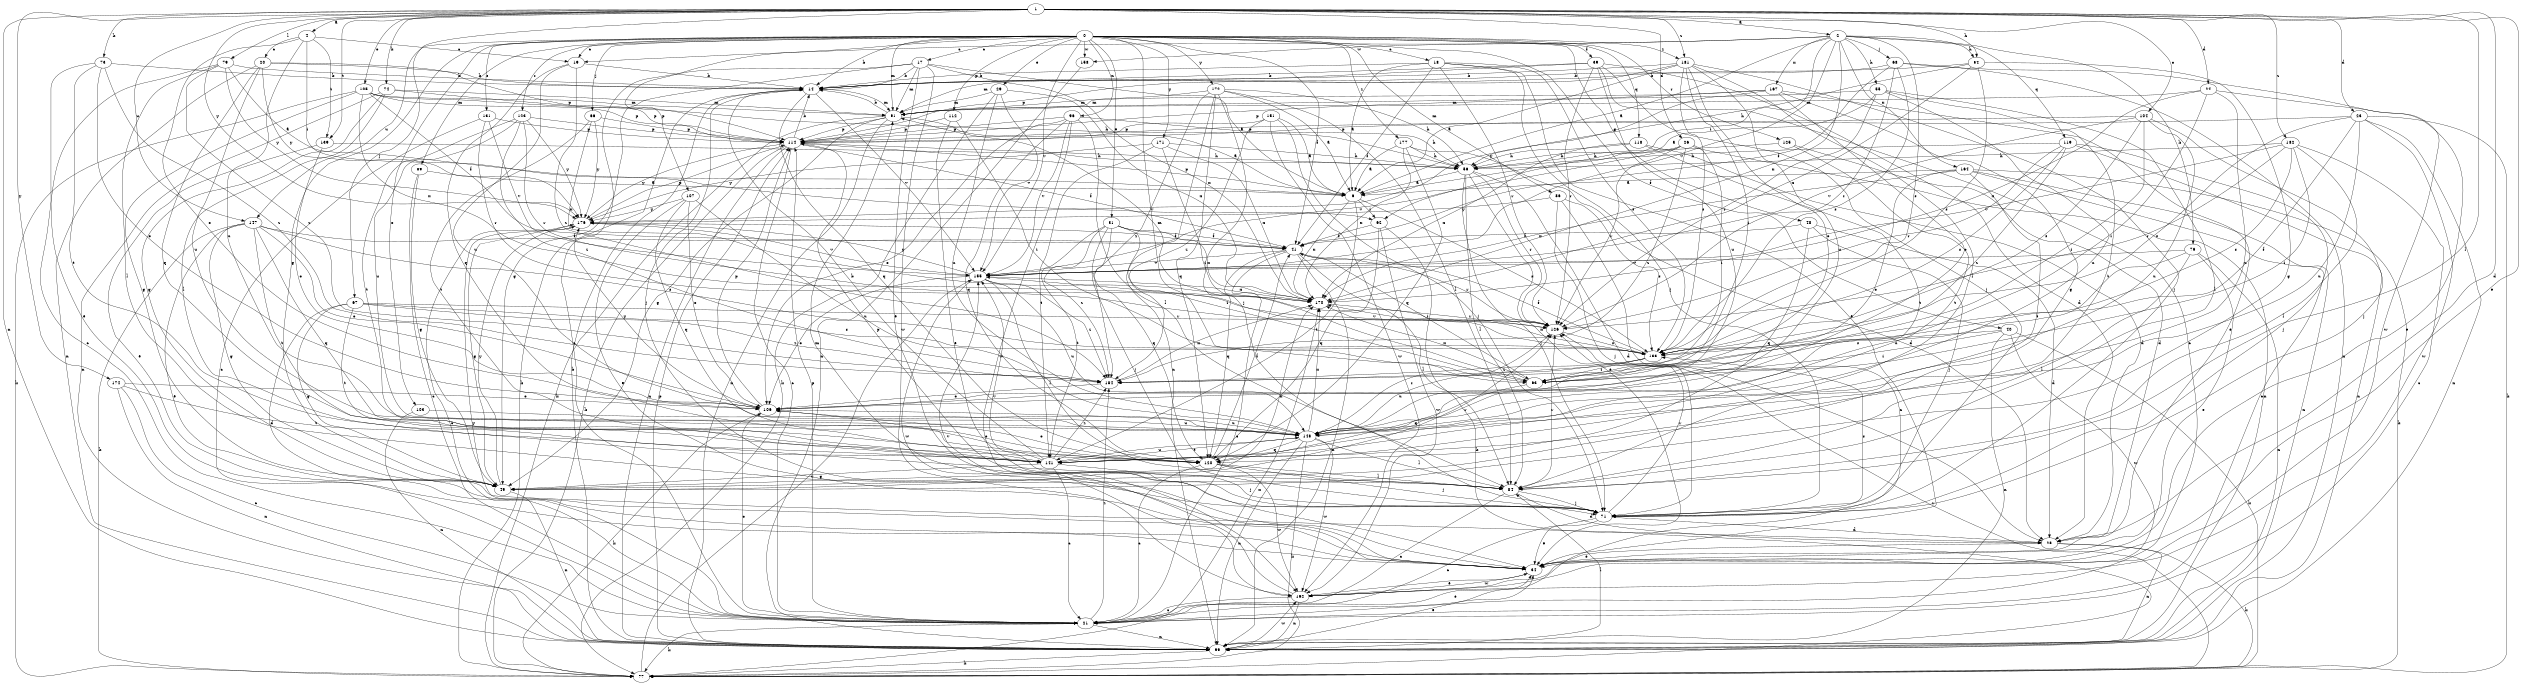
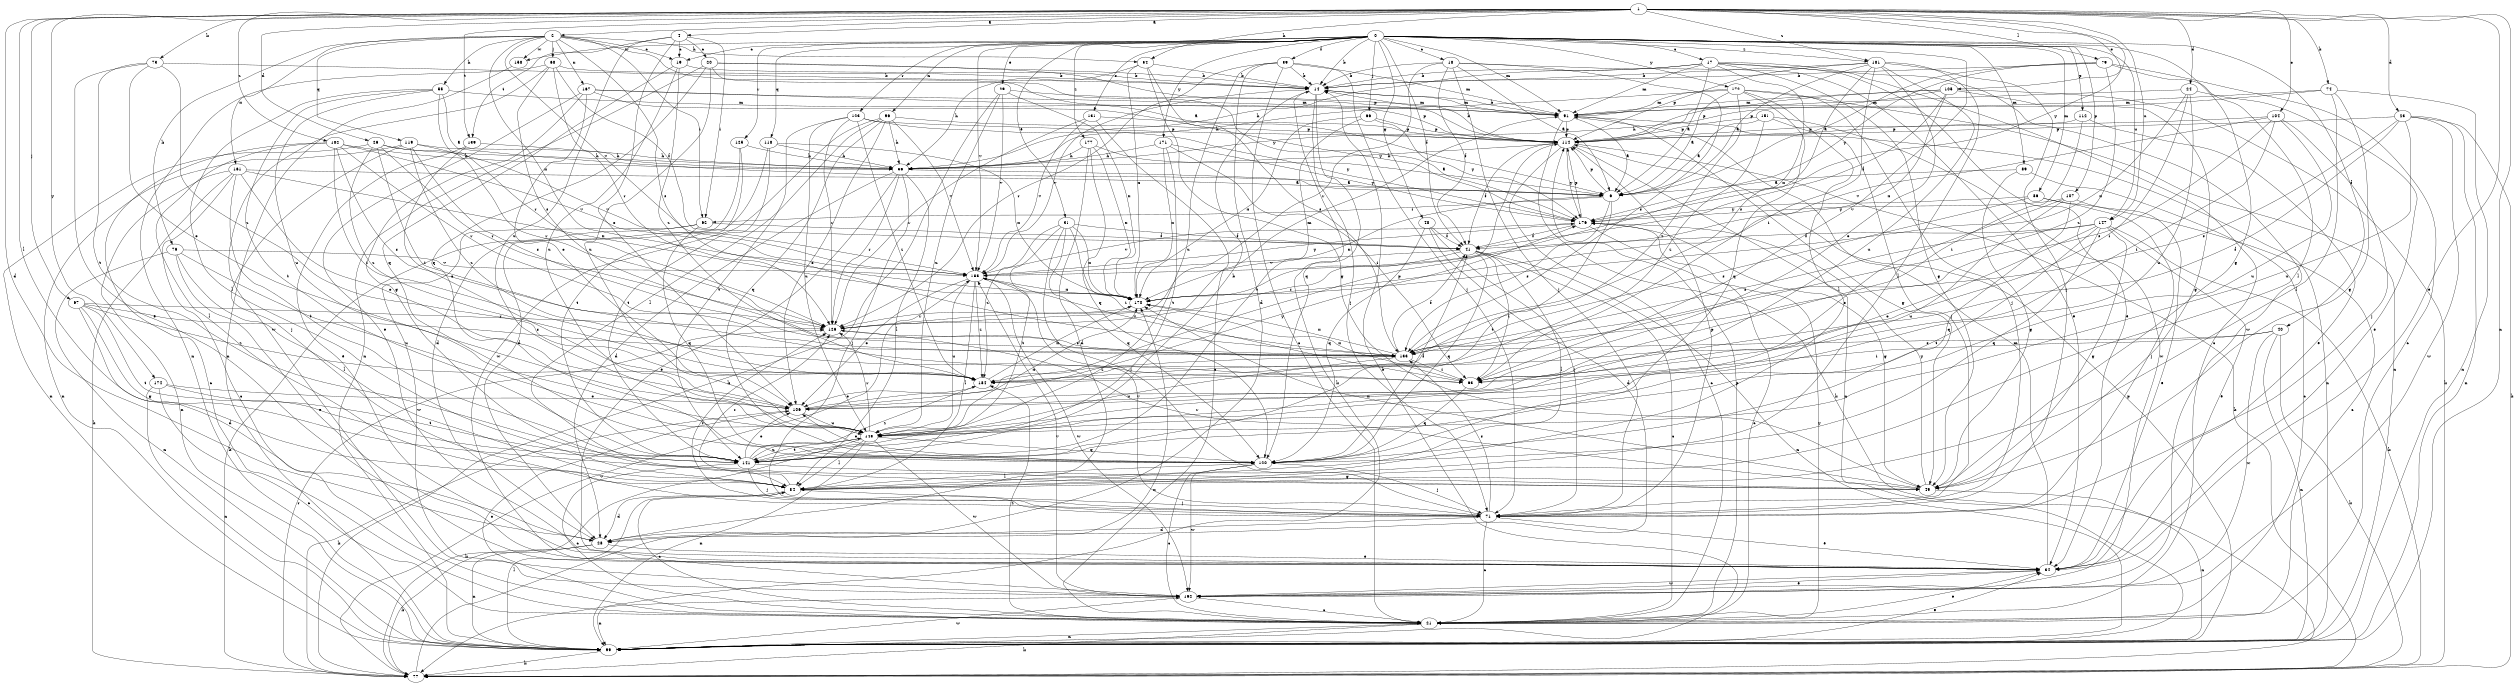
  strict digraph {
    0
    14
    17
    18
    19
    29
    31
    39
    40
    41
    48
    49
    66
    86
    89
    91
    96
-   103
    107
    112
    118
    123
    125
    131
    147
    155
    158
    171
    172
    177
    181
    63
    71
    77
    120
    34
    6
    170
    21
    56
    162
    133
    126
    148
    184
    141
    28
    99
    84
    176
    n51 [label=114]
    106
    151
    1
    2
    4
    23
    24
    26
    54
    67
    73
    74
    79
    104
    105
    139
    174
    182
    55
    62
    68
    76
    119
-   164
+   164 [label=161]
    167
    20
    0 -> 14 [label=b]
    0 -> 17 [label=c]
    0 -> 18 [label=c]
    0 -> 19 [label=c]
    0 -> 29 [label=e]
    0 -> 31 [label=e]
    0 -> 39 [label=f]
    0 -> 40 [label=f]
    0 -> 41 [label=f]
    0 -> 48 [label=g]
    0 -> 49 [label=g]
    0 -> 66 [label=j]
    0 -> 86 [label=m]
    0 -> 89 [label=m]
    0 -> 91 [label=m]
    0 -> 96 [label=n]
-   0 -> 103 [label=o]
    0 -> 107 [label=p]
    0 -> 112 [label=p]
    0 -> 118 [label=q]
    0 -> 123 [label=r]
    0 -> 125 [label=r]
    0 -> 131 [label=s]
    0 -> 147 [label=u]
    0 -> 155 [label=v]
    0 -> 158 [label=w]
    0 -> 171 [label=y]
    0 -> 172 [label=y]
    0 -> 177 [label=z]
    0 -> 181 [label=z]
    0 -> 63 [label=v]
    14 -> 91 [label=m]
    14 -> 155 [label=v]
    14 -> 71 [label=j]
    14 -> 77 [label=k]
    14 -> 120 [label=q]
    17 -> 14 [label=b]
    17 -> 49 [label=g]
    17 -> 91 [label=m]
    17 -> 34 [label=e]
    17 -> 6 [label=a]
    17 -> 170 [label=x]
    17 -> 21 [label=c]
+   17 -> 56 [label=h]
    17 -> 162 [label=w]
    18 -> 14 [label=b]
    18 -> 41 [label=f]
    18 -> 71 [label=j]
    18 -> 34 [label=e]
    18 -> 6 [label=a]
    18 -> 133 [label=s]
    18 -> 126 [label=r]
    19 -> 14 [label=b]
    19 -> 120 [label=q]
    19 -> 148 [label=u]
    19 -> 184 [label=z]
    29 -> 91 [label=m]
    29 -> 155 [label=v]
    29 -> 77 [label=k]
    29 -> 170 [label=x]
    29 -> 148 [label=u]
    31 -> 41 [label=f]
    31 -> 63 [label=i]
    31 -> 71 [label=j]
    31 -> 120 [label=q]
    31 -> 170 [label=x]
    31 -> 184 [label=z]
    31 -> 141 [label=t]
    39 -> 14 [label=b]
    39 -> 91 [label=m]
    39 -> 71 [label=j]
    39 -> 21 [label=c]
    39 -> 126 [label=r]
    39 -> 148 [label=u]
    39 -> 28 [label=d]
    40 -> 63 [label=i]
    40 -> 77 [label=k]
    40 -> 162 [label=w]
    40 -> 133 [label=s]
    40 -> 99 [label=n]
    41 -> 155 [label=v]
    41 -> 63 [label=i]
    41 -> 120 [label=q]
    41 -> 21 [label=c]
    41 -> 126 [label=r]
    41 -> 99 [label=n]
    41 -> 84 [label=l]
    48 -> 41 [label=f]
    48 -> 71 [label=j]
    48 -> 120 [label=q]
    48 -> 28 [label=d]
    49 -> 170 [label=x]
    49 -> 126 [label=r]
    49 -> 99 [label=n]
    49 -> 176 [label=y]
    66 -> 170 [label=x]
    66 -> 141 [label=t]
    66 -> 176 [label=y]
    66 -> n51 [label=p]
    86 -> 71 [label=j]
    86 -> 21 [label=c]
    86 -> 133 [label=s]
    86 -> 176 [label=y]
    89 -> 49 [label=g]
    89 -> 6 [label=a]
    89 -> 21 [label=c]
    91 -> 14 [label=b]
    91 -> 49 [label=g]
    91 -> 77 [label=k]
    91 -> 6 [label=a]
    91 -> 99 [label=n]
    91 -> n51 [label=p]
    96 -> 155 [label=v]
    96 -> 120 [label=q]
    96 -> 56 [label=h]
    96 -> 162 [label=w]
    96 -> 84 [label=l]
    96 -> n51 [label=p]
    96 -> 106 [label=o]
-   103 -> 148 [label=u]
-   103 -> 99 [label=n]
    107 -> 120 [label=q]
    107 -> 34 [label=e]
    107 -> 148 [label=u]
    107 -> 176 [label=y]
    107 -> 106 [label=o]
    112 -> 63 [label=i]
    112 -> 34 [label=e]
    112 -> n51 [label=p]
    118 -> 170 [label=x]
    118 -> 56 [label=h]
    118 -> 141 [label=t]
    118 -> 28 [label=d]
    123 -> 126 [label=r]
    123 -> 148 [label=u]
    123 -> 184 [label=z]
    123 -> 141 [label=t]
    123 -> 176 [label=y]
    123 -> n51 [label=p]
    125 -> 56 [label=h]
    125 -> 141 [label=t]
    125 -> 28 [label=d]
    131 -> 155 [label=v]
    131 -> 21 [label=c]
    131 -> 126 [label=r]
    131 -> n51 [label=p]
    147 -> 41 [label=f]
    147 -> 49 [label=g]
    147 -> 77 [label=k]
    147 -> 120 [label=q]
    147 -> 34 [label=e]
    147 -> 133 [label=s]
    147 -> 141 [label=t]
    147 -> 106 [label=o]
    155 -> 170 [label=x]
    155 -> 162 [label=w]
    155 -> 148 [label=u]
    155 -> 184 [label=z]
    155 -> 84 [label=l]
    155 -> 176 [label=y]
    155 -> 106 [label=o]
    158 -> 99 [label=n]
    171 -> 63 [label=i]
    171 -> 170 [label=x]
    171 -> 56 [label=h]
    171 -> 141 [label=t]
    171 -> 176 [label=y]
    172 -> 91 [label=m]
    172 -> 71 [label=j]
    172 -> 120 [label=q]
    172 -> 6 [label=a]
    172 -> 56 [label=h]
    172 -> 184 [label=z]
    172 -> 99 [label=n]
    172 -> 84 [label=l]
    177 -> 120 [label=q]
    177 -> 6 [label=a]
    177 -> 170 [label=x]
    177 -> 56 [label=h]
    177 -> 28 [label=d]
    181 -> 14 [label=b]
    181 -> 63 [label=i]
    181 -> 71 [label=j]
    181 -> 6 [label=a]
    181 -> 133 [label=s]
    181 -> 148 [label=u]
    181 -> 84 [label=l]
    181 -> n51 [label=p]
    181 -> 106 [label=o]
    63 -> 120 [label=q]
    63 -> 170 [label=x]
    71 -> 155 [label=v]
    71 -> 34 [label=e]
    71 -> 21 [label=c]
    71 -> 133 [label=s]
    71 -> 126 [label=r]
    71 -> 28 [label=d]
    71 -> n51 [label=p]
    77 -> 155 [label=v]
    77 -> 170 [label=x]
    77 -> 126 [label=r]
    120 -> 41 [label=f]
    120 -> 71 [label=j]
    120 -> 21 [label=c]
    120 -> 162 [label=w]
    120 -> 84 [label=l]
    120 -> 106 [label=o]
    34 -> 91 [label=m]
    34 -> 162 [label=w]
    6 -> 170 [label=x]
    6 -> 133 [label=s]
    6 -> 141 [label=t]
    6 -> n51 [label=p]
    6 -> 62 [label=i]
    170 -> 126 [label=r]
    21 -> 77 [label=k]
    21 -> 34 [label=e]
    21 -> 184 [label=z]
    21 -> 99 [label=n]
    21 -> 176 [label=y]
    21 -> n51 [label=p]
    21 -> 106 [label=o]
    56 -> 71 [label=j]
    56 -> 34 [label=e]
    56 -> 6 [label=a]
    56 -> 126 [label=r]
    56 -> 28 [label=d]
    56 -> 84 [label=l]
    162 -> 155 [label=v]
    162 -> 34 [label=e]
    162 -> 21 [label=c]
    162 -> 99 [label=n]
    133 -> 41 [label=f]
    133 -> 155 [label=v]
    133 -> 63 [label=i]
    133 -> 170 [label=x]
    133 -> 148 [label=u]
    133 -> 184 [label=z]
    126 -> 91 [label=m]
    126 -> 133 [label=s]
    148 -> 77 [label=k]
    148 -> 120 [label=q]
    148 -> 170 [label=x]
    148 -> 162 [label=w]
    148 -> 126 [label=r]
    148 -> 141 [label=t]
    148 -> 99 [label=n]
    148 -> 84 [label=l]
    184 -> 170 [label=x]
    184 -> 106 [label=o]
    141 -> 14 [label=b]
    141 -> 49 [label=g]
    141 -> 71 [label=j]
    141 -> 21 [label=c]
    141 -> 148 [label=u]
    141 -> 184 [label=z]
    141 -> 106 [label=o]
    28 -> 77 [label=k]
    28 -> 34 [label=e]
    28 -> 99 [label=n]
    99 -> 14 [label=b]
    99 -> 77 [label=k]
    99 -> 34 [label=e]
    99 -> 162 [label=w]
    99 -> 84 [label=l]
    99 -> n51 [label=p]
    84 -> 71 [label=j]
    84 -> 21 [label=c]
    84 -> 126 [label=r]
    84 -> 28 [label=d]
    176 -> 41 [label=f]
    176 -> 49 [label=g]
    176 -> 155 [label=v]
    176 -> 21 [label=c]
    176 -> n51 [label=p]
    n51 -> 14 [label=b]
    n51 -> 41 [label=f]
    n51 -> 77 [label=k]
    n51 -> 21 [label=c]
    n51 -> 56 [label=h]
    n51 -> 99 [label=n]
    n51 -> 176 [label=y]
    106 -> 77 [label=k]
    106 -> 148 [label=u]
    106 -> 176 [label=y]
    106 -> n51 [label=p]
    151 -> 71 [label=j]
    151 -> 6 [label=a]
    151 -> 162 [label=w]
    151 -> 184 [label=z]
    151 -> n51 [label=p]
    1 -> 147 [label=u]
    1 -> 181 [label=z]
    1 -> 34 [label=e]
    1 -> 28 [label=d]
    1 -> 99 [label=n]
    1 -> 84 [label=l]
    1 -> 176 [label=y]
    1 -> 2 [label=a]
    1 -> 4 [label=a]
    1 -> 23 [label=d]
    1 -> 24 [label=d]
    1 -> 26 [label=d]
    1 -> 54 [label=h]
    1 -> 67 [label=j]
    1 -> 73 [label=k]
    1 -> 74 [label=k]
    1 -> 79 [label=l]
    1 -> 104 [label=o]
    1 -> 105 [label=o]
    1 -> 139 [label=t]
    1 -> 174 [label=y]
    1 -> 182 [label=z]
    2 -> 19 [label=c]
    2 -> 155 [label=v]
    2 -> 158 [label=w]
    2 -> 6 [label=a]
    2 -> 170 [label=x]
    2 -> 133 [label=s]
    2 -> 54 [label=h]
    2 -> 55 [label=h]
    2 -> 62 [label=i]
    2 -> 68 [label=j]
    2 -> 76 [label=k]
    2 -> 119 [label=q]
    2 -> 164 [label=x]
    2 -> 167 [label=x]
    4 -> 19 [label=c]
    4 -> 148 [label=u]
    4 -> 106 [label=o]
    4 -> 139 [label=t]
    4 -> 62 [label=i]
    4 -> 20 [label=c]
    23 -> 77 [label=k]
    23 -> 162 [label=w]
    23 -> 133 [label=s]
    23 -> 148 [label=u]
    23 -> 184 [label=f]
    23 -> 99 [label=n]
    23 -> n51 [label=p]
    24 -> 91 [label=m]
    24 -> 63 [label=i]
    24 -> 34 [label=e]
    24 -> 170 [label=x]
    24 -> 148 [label=u]
    26 -> 155 [label=v]
    26 -> 63 [label=i]
    26 -> 56 [label=h]
    26 -> 126 [label=r]
    26 -> 184 [label=z]
    26 -> 99 [label=n]
    54 -> 14 [label=b]
    54 -> 49 [label=g]
    54 -> 170 [label=x]
    54 -> 56 [label=h]
    54 -> 133 [label=s]
    67 -> 49 [label=g]
    67 -> 133 [label=s]
    67 -> 126 [label=r]
    67 -> 184 [label=z]
    67 -> 141 [label=t]
    67 -> 28 [label=d]
    73 -> 14 [label=b]
    73 -> 34 [label=e]
    73 -> 184 [label=z]
    73 -> 141 [label=t]
    73 -> 106 [label=o]
    74 -> 49 [label=g]
    74 -> 91 [label=m]
    74 -> 99 [label=n]
    74 -> 84 [label=l]
    74 -> n51 [label=p]
    79 -> 14 [label=b]
    79 -> 6 [label=a]
    79 -> 21 [label=c]
    79 -> 184 [label=z]
    79 -> 84 [label=l]
    79 -> 176 [label=y]
    104 -> 155 [label=v]
    104 -> 63 [label=i]
    104 -> 71 [label=j]
    104 -> 133 [label=s]
    104 -> 148 [label=u]
    104 -> n51 [label=p]
    105 -> 41 [label=f]
    105 -> 49 [label=g]
    105 -> 91 [label=m]
    105 -> 77 [label=k]
    105 -> 170 [label=x]
    105 -> 56 [label=h]
    105 -> n51 [label=p]
    139 -> 34 [label=e]
    139 -> 56 [label=h]
    139 -> 106 [label=o]
    174 -> 21 [label=c]
    174 -> 141 [label=t]
    174 -> 99 [label=n]
    174 -> 106 [label=o]
    182 -> 155 [label=v]
    182 -> 63 [label=i]
    182 -> 21 [label=c]
    182 -> 56 [label=h]
    182 -> 133 [label=s]
    182 -> 126 [label=r]
    182 -> 84 [label=l]
    55 -> 91 [label=m]
    55 -> 6 [label=a]
    55 -> 126 [label=r]
    55 -> 148 [label=u]
    55 -> 141 [label=t]
    55 -> 84 [label=l]
    62 -> 41 [label=f]
    62 -> 77 [label=k]
    62 -> 120 [label=q]
    62 -> 162 [label=w]
    68 -> 14 [label=b]
    68 -> 41 [label=f]
    68 -> 162 [label=w]
    68 -> 133 [label=s]
    68 -> 126 [label=r]
    68 -> 99 [label=n]
    76 -> 155 [label=v]
    76 -> 34 [label=e]
    76 -> 148 [label=u]
    76 -> 99 [label=n]
    76 -> 84 [label=l]
    119 -> 71 [label=j]
    119 -> 56 [label=h]
    119 -> 133 [label=s]
    119 -> 126 [label=r]
    119 -> 184 [label=z]
    119 -> 99 [label=n]
    164 -> 77 [label=k]
    164 -> 6 [label=a]
    164 -> 170 [label=x]
    164 -> 21 [label=c]
    164 -> 141 [label=t]
    164 -> 99 [label=n]
    164 -> 106 [label=o]
    167 -> 49 [label=g]
    167 -> 91 [label=m]
    167 -> 34 [label=e]
    167 -> 176 [label=y]
    167 -> n51 [label=p]
    167 -> 106 [label=o]
    20 -> 14 [label=b]
    20 -> 120 [label=q]
    20 -> 148 [label=u]
    20 -> 99 [label=n]
    20 -> 176 [label=y]
    20 -> n51 [label=p]
  }
